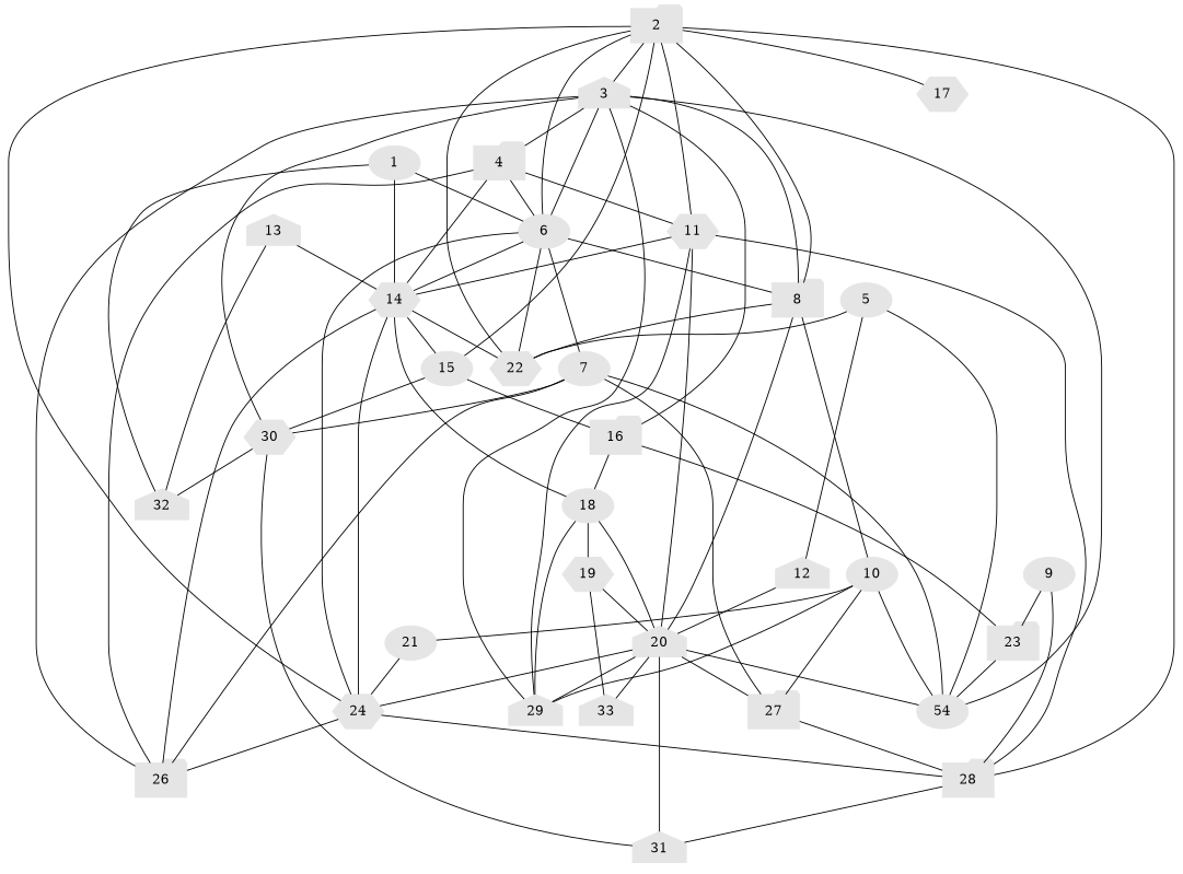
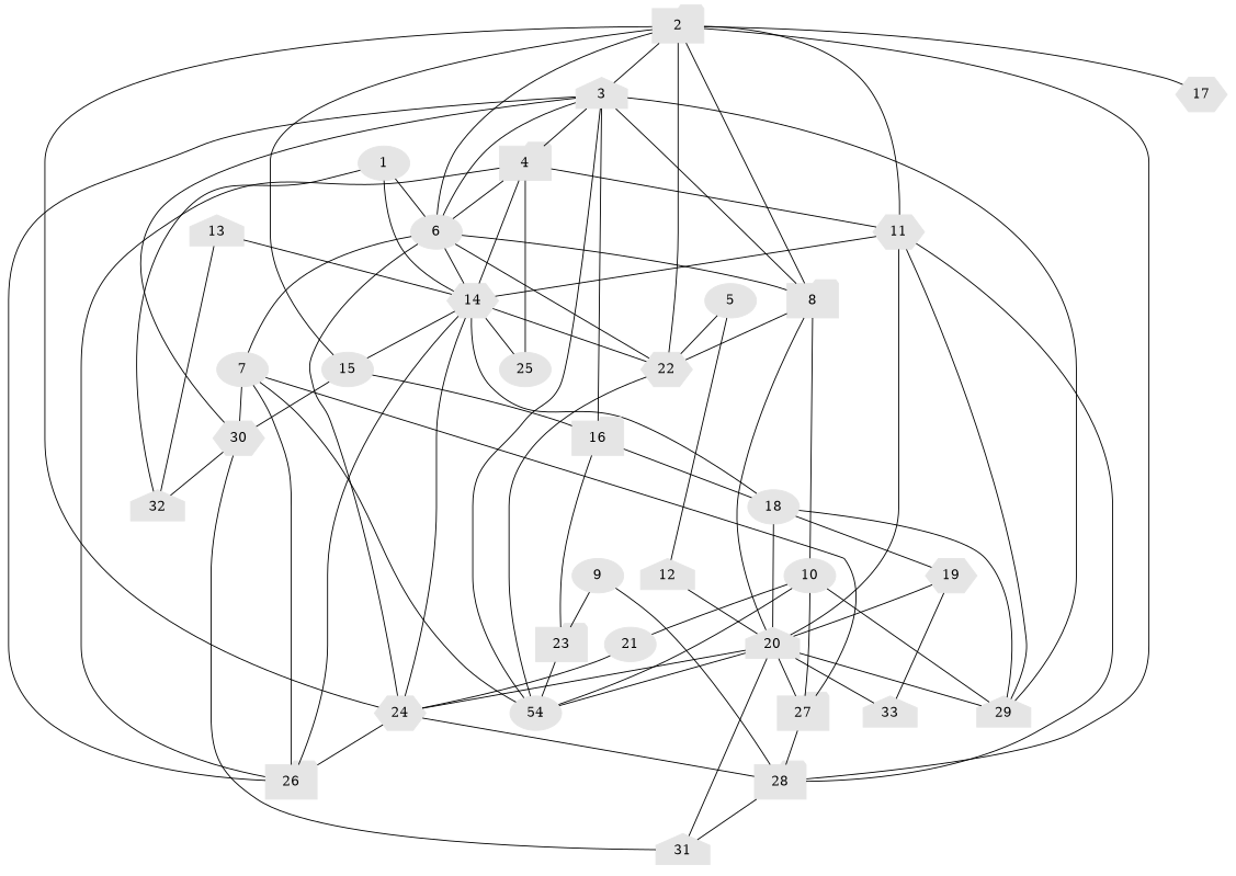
  graph {
    node [color=gray90 shape=ellipse style=filled]
    edge [weight=1.0]
    1
    6
    14 [shape=hexagon]
    32 [shape=house]
    8 [shape=folder]
    22 [shape=hexagon]
    24 [shape=hexagon]
    7
    15
    26 [shape=folder]
+   25
    18
    2 [shape=folder]
    3 [shape=house]
    11 [shape=hexagon]
    17 [shape=hexagon]
    28 [shape=folder]
    4 [shape=folder]
    16 [shape=folder]
    29 [shape=house]
    30 [shape=hexagon]
    n22 [label=54]
    10
    20 [shape=house]
    31 [shape=house]
    23 [shape=folder]
    5
    12 [shape=house]
    27 [shape=folder]
    21
    33 [shape=house]
    9
    13 [shape=house]
    19 [shape=hexagon]
    1 -- 6 [weight=2.0]
    1 -- 14 [weight=2.0]
    1 -- 32
    6 -- 14
    6 -- 8
    6 -- 22
    6 -- 24
    6 -- 7
    14 -- 22 [weight=3.0]
    14 -- 24 [weight=2.0]
    14 -- 15
    14 -- 26
+   14 -- 25
    14 -- 18 [weight=2.0]
    8 -- 22
    8 -- 10 [weight=3.0]
    8 -- 20
-   5 -- n22
+   22 -- n22
    24 -- 26
    24 -- 28
    7 -- 26
    7 -- 30
    7 -- n22
    7 -- 27
    15 -- 16
    15 -- 30
    18 -- 29
    18 -- 20 [weight=2.0]
    18 -- 19
    2 -- 6
    2 -- 8
    2 -- 22
    2 -- 24
    2 -- 15
    2 -- 3 [weight=2.0]
    2 -- 11
    2 -- 17 [weight=2.0]
    2 -- 28
    3 -- 6
    3 -- 8
    3 -- 26
    3 -- 4
    3 -- 16
    3 -- 29
    3 -- 30
    3 -- n22
    11 -- 14
    11 -- 28
    11 -- 29
    11 -- 20 [weight=2.0]
    28 -- 31
    4 -- 6
    4 -- 14 [weight=2.0]
    4 -- 26
+   4 -- 25
    4 -- 11
    16 -- 18
    16 -- 23
    30 -- 32
    30 -- 31
    10 -- 29
    10 -- n22
    10 -- 27
    10 -- 21 [weight=2.0]
    20 -- 24
    20 -- 29
    20 -- n22
    20 -- 31
    20 -- 27
    20 -- 33
    23 -- n22
    5 -- 22
    5 -- 12
    12 -- 20 [weight=2.0]
    27 -- 28
    21 -- 24
    9 -- 28
    9 -- 23
    13 -- 14
    13 -- 32
    19 -- 20
    19 -- 33
  }
